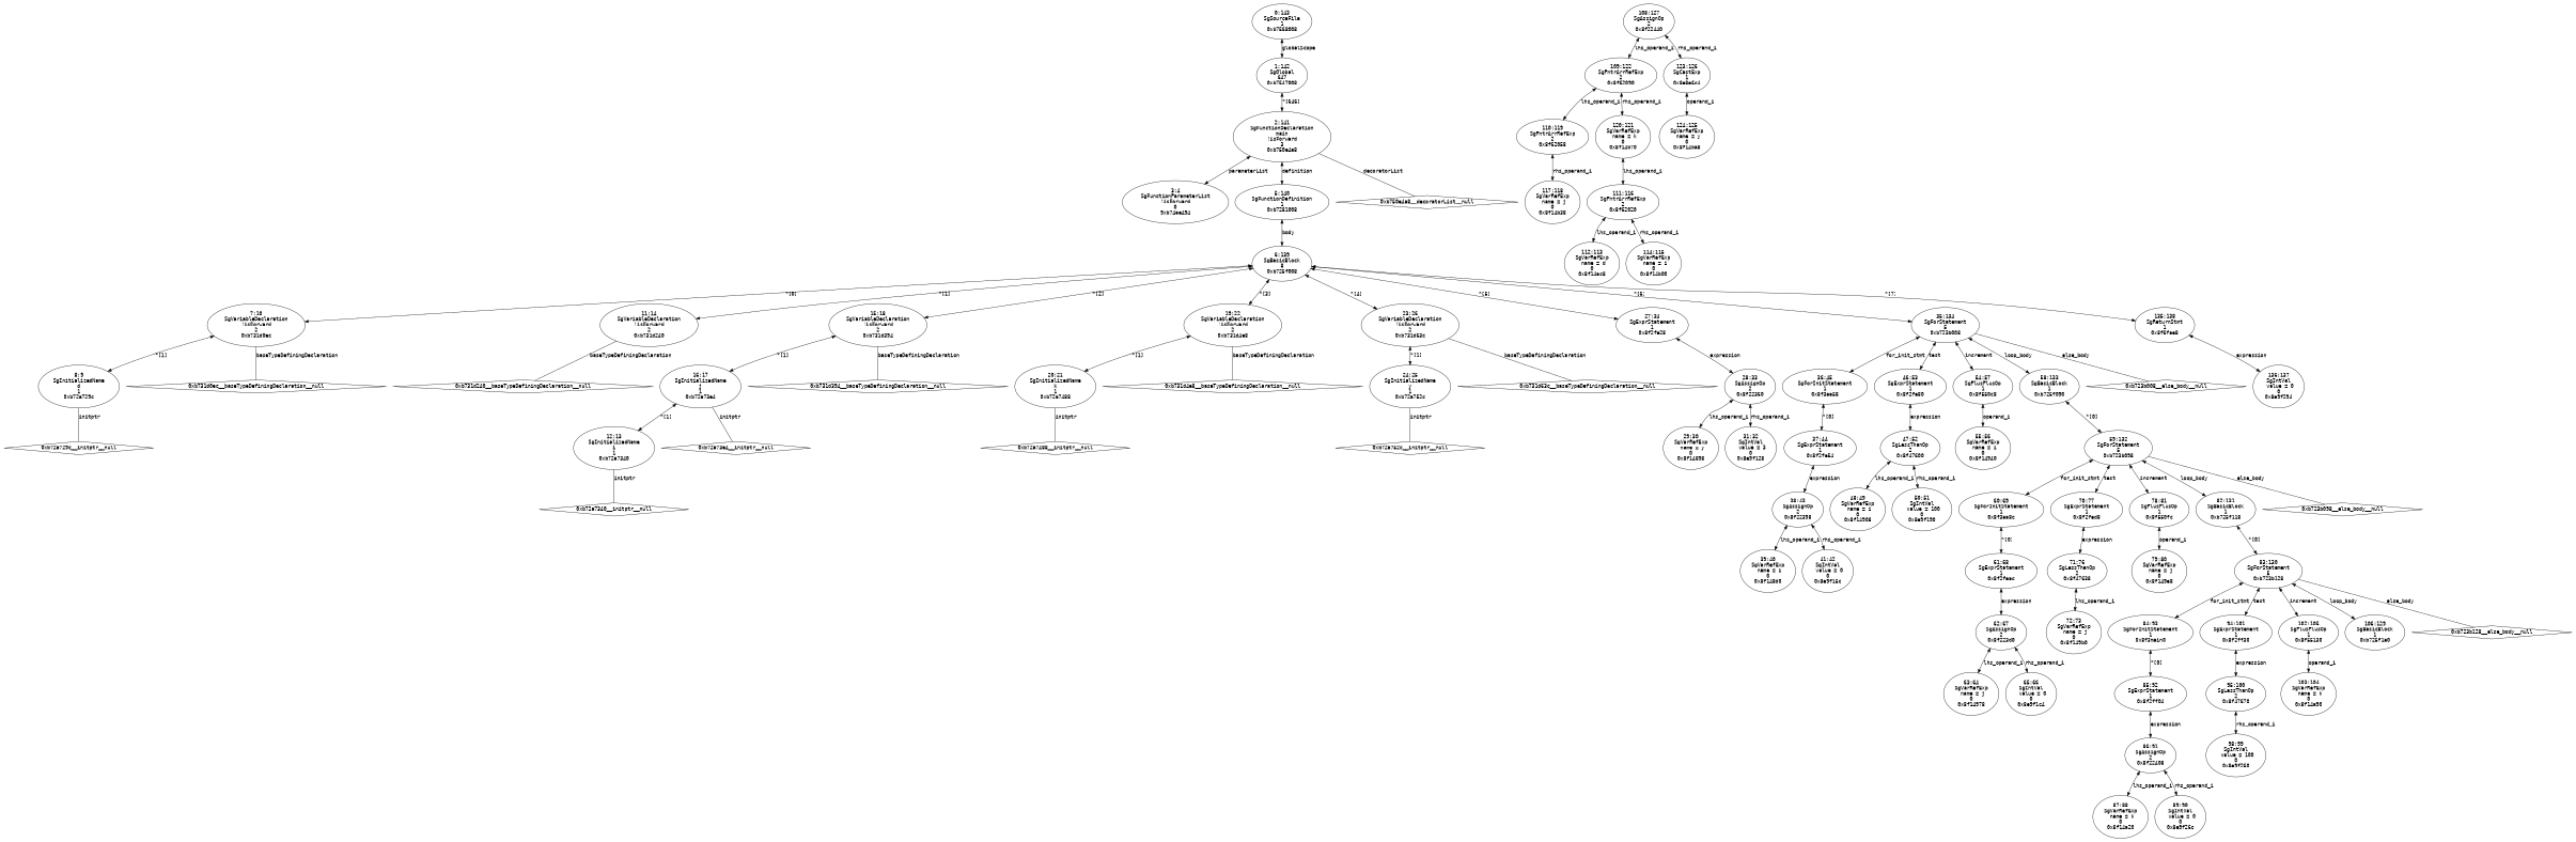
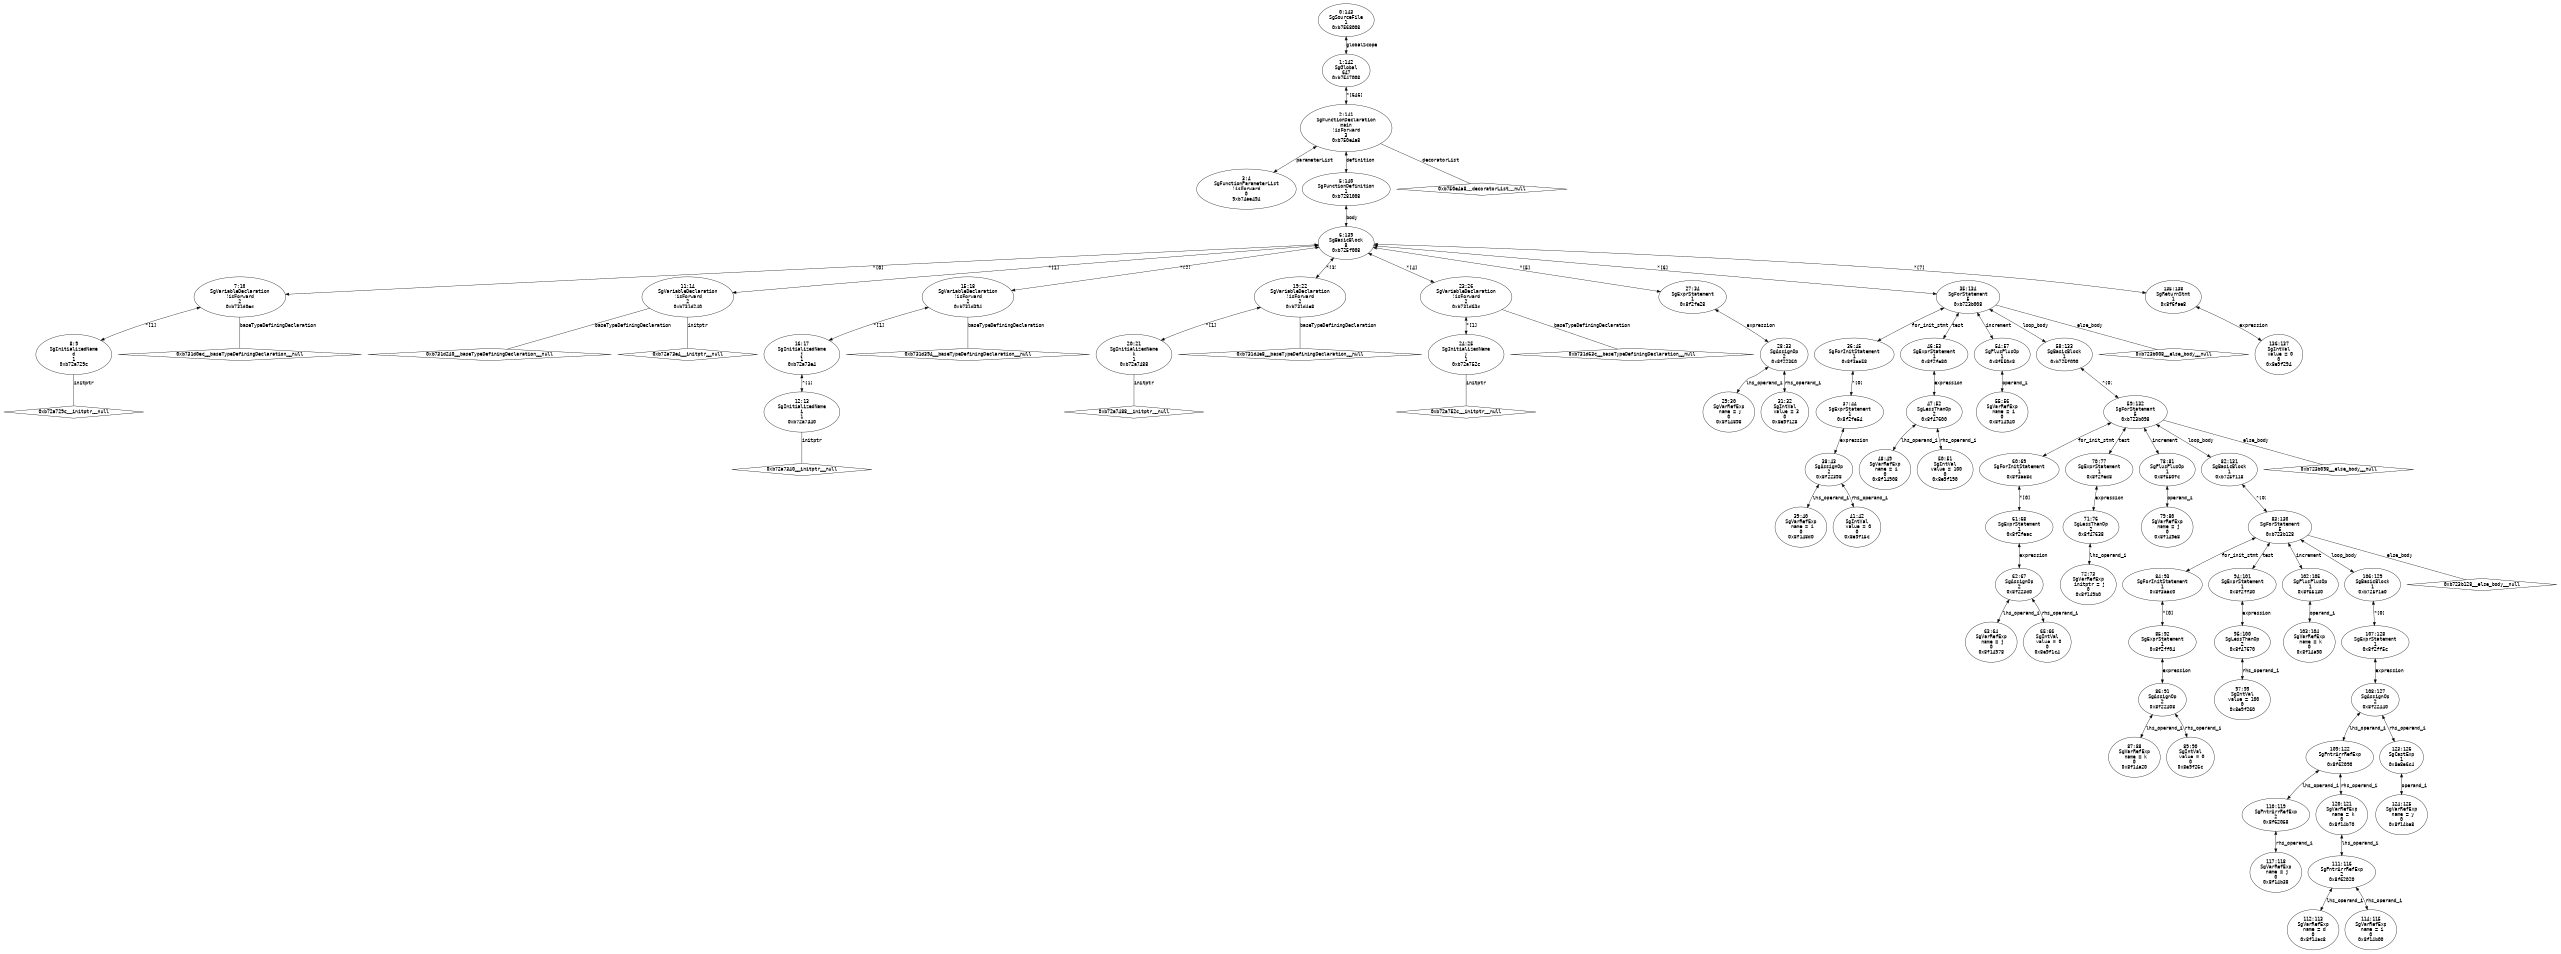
  digraph {
    fontname="DejaVu Sans Mono"
    node [fontname="DejaVu Sans Mono"]
    edge [dir=both fontname="DejaVu Sans Mono"]
    n1 [label="3:4\nSgFunctionParameterList\n!isForward\n0\n9xb74ae494\n"]
    n2 [label="8:9\nSgInitializedName\nd\n1\n0xb72a729c\n"]
    "0xb72a729c__initptr__null" [shape=diamond]
    n4 [label="7:10\nSgVariableDeclaration\n!isForward\n2\n0xb731d0ec\n"]
    "0xb731d0ec__baseTypeDefiningDeclaration__null" [shape=diamond]
    n6 [label="12:13\nSgInitializedName\ni\n1\n0xb72a7340\n"]
    "0xb72a7340__initptr__null" [shape=diamond]
    n8 [label="11:14\nSgVariableDeclaration\n!isForward\n2\n0xb731d240\n"]
    "0xb731d240__baseTypeDefiningDeclaration__null" [shape=diamond]
    n10 [label="16:17\nSgInitializedName\nj\n1\n0xb72a73e4\n"]
    "0xb72a73e4__initptr__null" [shape=diamond]
    n12 [label="15:18\nSgVariableDeclaration\n!isForward\n2\n0xb731d394\n"]
    "0xb731d394__baseTypeDefiningDeclaration__null" [shape=diamond]
    n14 [label="20:21\nSgInitializedName\nk\n1\n0xb72a7488\n"]
    "0xb72a7488__initptr__null" [shape=diamond]
    n16 [label="19:22\nSgVariableDeclaration\n!isForward\n2\n0xb731d4e8\n"]
    "0xb731d4e8__baseTypeDefiningDeclaration__null" [shape=diamond]
    n18 [label="24:25\nSgInitializedName\ny\n1\n0xb72a752c\n"]
    "0xb72a752c__initptr__null" [shape=diamond]
    n20 [label="23:26\nSgVariableDeclaration\n!isForward\n2\n0xb731d63c\n"]
    "0xb731d63c__baseTypeDefiningDeclaration__null" [shape=diamond]
    n22 [label="29:30\nSgVarRefExp\n name = y\n0\n0x8f14898\n"]
    n23 [label="31:32\nSgIntVal\n value = 3\n0\n0x8e9f128\n"]
    n24 [label="28:33\nSgAssignOp\n2\n0x8f22360\n"]
    n25 [label="27:34\nSgExprStatement\n1\n0x8f2fe28\n"]
    n26 [label="39:40\nSgVarRefExp\n name = i\n0\n0x8f148d0\n"]
    n27 [label="41:42\nSgIntVal\n value = 0\n0\n0x8e9f15c\n"]
    n28 [label="38:43\nSgAssignOp\n2\n0x8f22398\n"]
    n29 [label="37:44\nSgExprStatement\n1\n0x8f2fe54\n"]
    n30 [label="36:45\nSgForInitStatement\n1\n0x8f3aa58\n"]
    n31 [label="48:49\nSgVarRefExp\n name = i\n0\n0x8f14908\n"]
    n32 [label="50:51\nSgIntVal\n value = 100\n0\n0x8e9f190\n"]
    n33 [label="47:52\nSgLessThanOp\n2\n0x8f47600\n"]
    n34 [label="46:53\nSgExprStatement\n1\n0x8f2fe80\n"]
    n35 [label="55:56\nSgVarRefExp\n name = i\n0\n0x8f14940\n"]
    n36 [label="54:57\nSgPlusPlusOp\n1\n0x8f550c8\n"]
    n37 [label="63:64\nSgVarRefExp\n name = j\n0\n0x8f14978\n"]
    n38 [label="65:66\nSgIntVal\n value = 0\n0\n0x8e9f1c4\n"]
    n39 [label="62:67\nSgAssignOp\n2\n0x8f223d0\n"]
    n40 [label="61:68\nSgExprStatement\n1\n0x8f2feac\n"]
    n41 [label="60:69\nSgForInitStatement\n1\n0x8f3aa8c\n"]
-   n42 [label="72:73\nSgVarRefExp\n name = j\n0\n0x8f149b0\n"]
+   n42 [label="72:73\nSgVarRefExp\n initptr = j\n0\n0x8f149b0\n"]
    n43 [label="71:76\nSgLessThanOp\n2\n0x8f47638\n"]
    n44 [label="70:77\nSgExprStatement\n1\n0x8f2fed8\n"]
    n45 [label="79:80\nSgVarRefExp\n name = j\n0\n0x8f149e8\n"]
    n46 [label="78:81\nSgPlusPlusOp\n1\n0x8f550fc\n"]
    n47 [label="87:88\nSgVarRefExp\n name = k\n0\n0x8f14a20\n"]
    n48 [label="89:90\nSgIntVal\n value = 0\n0\n0x8e9f26c\n"]
    n49 [label="86:91\nSgAssignOp\n2\n0x8f22408\n"]
    n50 [label="85:92\nSgExprStatement\n1\n0x8f2ff04\n"]
-   n51 [label="84:93\nSgForInitStatement\n1\n0x8f3main0\n"]
-   n52 [label="98:99\nSgIntVal\n value = 100\n0\n0x8e9f260\n"]
+   n51 [label="84:93\nSgForInitStatement\n1\n0x8f3aac0\n"]
+   n52 [label="97:99\nSgIntVal\n value = 100\n0\n0x8e9f260\n"]
    n53 [label="95:100\nSgLessThanOp\n2\n0x8f47670\n"]
    n54 [label="94:101\nSgExprStatement\n1\n0x8f2ff30\n"]
    n55 [label="103:104\nSgVarRefExp\n name = k\n0\n0x8f14a90\n"]
    n56 [label="102:105\nSgPlusPlusOp\n1\n0x8f55130\n"]
    n57 [label="112:113\nSgVarRefExp\n name = d\n0\n0x8f14ac8\n"]
    n58 [label="114:115\nSgVarRefExp\n name = i\n0\n0x8f14b00\n"]
    n59 [label="111:116\nSgPntrArrRefExp\n2\n0x8f62020\n"]
    n60 [label="117:118\nSgVarRefExp\n name = j\n0\n0x8f14b38\n"]
    n61 [label="110:119\nSgPntrArrRefExp\n2\n0x8f62058\n"]
    n62 [label="120:121\nSgVarRefExp\n name = k\n0\n0x8f14b70\n"]
    n63 [label="109:122\nSgPntrArrRefExp\n2\n0x8f62090\n"]
    n64 [label="124:125\nSgVarRefExp\n name = y\n0\n0x8f14ba8\n"]
    n65 [label="123:126\nSgCastExp\n1\n0x8e8e6c4\n"]
    n66 [label="108:127\nSgAssignOp\n2\n0x8f22440\n"]
+   n67 [label="107:128\nSgExprStatement\n1\n0x8f2ff5c\n"]
    n68 [label="106:129\nSgBasicBlock\n1\n0xb725f1a0\n"]
    n69 [label="83:130\nSgForStatement\n5\n0xb723b128\n"]
    "0xb723b128__else_body__null" [shape=diamond]
    n71 [label="82:131\nSgBasicBlock\n1\n0xb725f118\n"]
    n72 [label="59:132\nSgForStatement\n5\n0xb723b098\n"]
    "0xb723b098__else_body__null" [shape=diamond]
    n74 [label="58:133\nSgBasicBlock\n1\n0xb725f090\n"]
    n75 [label="35:134\nSgForStatement\n5\n0xb723b008\n"]
    "0xb723b008__else_body__null" [shape=diamond]
    n77 [label="136:137\nSgIntVal\n value = 0\n0\n0x8e9f294\n"]
    n78 [label="135:138\nSgReturnStmt\n1\n0x8f6fae8\n"]
    n79 [label="6:139\nSgBasicBlock\n8\n0xb725f008\n"]
    n80 [label="5:140\nSgFunctionDefinition\n1\n0xb7281008\n"]
    n81 [label="2:141\nSgFunctionDeclaration\nmain\n!isForward\n3\n0xb750e4a8\n"]
    "0xb750e4a8__decoratorList__null" [shape=diamond]
    n83 [label="1:142\nSgGlobal\n647\n0xb7547008\n"]
    n84 [label="0:143\nSgSourceFile\n1\n0xb7568008\n"]
    n2 -> "0xb72a729c__initptr__null" [dir=none label=initptr]
    n4 -> n2 [label="*[1]"]
    n4 -> "0xb731d0ec__baseTypeDefiningDeclaration__null" [dir=none label=baseTypeDefiningDeclaration]
    n6 -> "0xb72a7340__initptr__null" [dir=none label=initptr]
    n8 -> "0xb731d240__baseTypeDefiningDeclaration__null" [dir=none label=baseTypeDefiningDeclaration]
    n10 -> n6 [label="*[1]"]
-   n10 -> "0xb72a73e4__initptr__null" [dir=none label=initptr]
+   n8 -> "0xb72a73e4__initptr__null" [dir=none label=initptr]
    n12 -> n10 [label="*[1]"]
    n12 -> "0xb731d394__baseTypeDefiningDeclaration__null" [dir=none label=baseTypeDefiningDeclaration]
    n14 -> "0xb72a7488__initptr__null" [dir=none label=initptr]
    n16 -> n14 [label="*[1]"]
    n16 -> "0xb731d4e8__baseTypeDefiningDeclaration__null" [dir=none label=baseTypeDefiningDeclaration]
    n18 -> "0xb72a752c__initptr__null" [dir=none label=initptr]
    n20 -> n18 [label="*[1]"]
    n20 -> "0xb731d63c__baseTypeDefiningDeclaration__null" [dir=none label=baseTypeDefiningDeclaration]
    n24 -> n22 [label=lhs_operand_i]
    n24 -> n23 [label=rhs_operand_i]
    n25 -> n24 [label=expression]
    n28 -> n26 [label=lhs_operand_i]
    n28 -> n27 [label=rhs_operand_i]
    n29 -> n28 [label=expression]
    n30 -> n29 [label="*[0]"]
    n33 -> n31 [label=lhs_operand_i]
    n33 -> n32 [label=rhs_operand_i]
    n34 -> n33 [label=expression]
    n36 -> n35 [label=operand_i]
    n39 -> n37 [label=lhs_operand_i]
    n39 -> n38 [label=rhs_operand_i]
    n40 -> n39 [label=expression]
    n41 -> n40 [label="*[0]"]
    n43 -> n42 [label=lhs_operand_i]
    n44 -> n43 [label=expression]
    n46 -> n45 [label=operand_i]
    n49 -> n47 [label=lhs_operand_i]
    n49 -> n48 [label=rhs_operand_i]
    n50 -> n49 [label=expression]
    n51 -> n50 [label="*[0]"]
    n53 -> n52 [label=rhs_operand_i]
    n54 -> n53 [label=expression]
    n56 -> n55 [label=operand_i]
    n59 -> n57 [label=lhs_operand_i]
    n59 -> n58 [label=rhs_operand_i]
    n61 -> n60 [label=rhs_operand_i]
    n62 -> n59 [label=lhs_operand_i]
    n63 -> n61 [label=lhs_operand_i]
    n63 -> n62 [label=rhs_operand_i]
    n65 -> n64 [label=operand_i]
    n66 -> n63 [label=lhs_operand_i]
    n66 -> n65 [label=rhs_operand_i]
+   n67 -> n66 [label=expression]
+   n68 -> n67 [label="*[0]"]
    n69 -> n51 [label=for_init_stmt]
    n69 -> n54 [label=test]
    n69 -> n56 [label=increment]
    n69 -> n68 [label=loop_body]
    n69 -> "0xb723b128__else_body__null" [dir=none label=else_body]
    n71 -> n69 [label="*[0]"]
    n72 -> n41 [label=for_init_stmt]
    n72 -> n44 [label=test]
    n72 -> n46 [label=increment]
    n72 -> n71 [label=loop_body]
    n72 -> "0xb723b098__else_body__null" [dir=none label=else_body]
    n74 -> n72 [label="*[0]"]
    n75 -> n30 [label=for_init_stmt]
    n75 -> n34 [label=test]
    n75 -> n36 [label=increment]
    n75 -> n74 [label=loop_body]
    n75 -> "0xb723b008__else_body__null" [dir=none label=else_body]
    n78 -> n77 [label=expression]
    n79 -> n4 [label="*[0]"]
    n79 -> n8 [label="*[1]"]
    n79 -> n12 [label="*[2]"]
    n79 -> n16 [label="*[3]"]
    n79 -> n20 [label="*[4]"]
    n79 -> n25 [label="*[5]"]
    n79 -> n75 [label="*[6]"]
    n79 -> n78 [label="*[7]"]
    n80 -> n79 [label=body]
    n81 -> n1 [label=parameterList]
    n81 -> n80 [label=definition]
    n81 -> "0xb750e4a8__decoratorList__null" [dir=none label=decoratorList]
    n83 -> n81 [label="*[646]"]
    n84 -> n83 [label=globalScope]
  }
